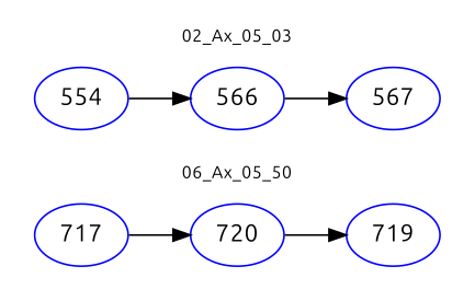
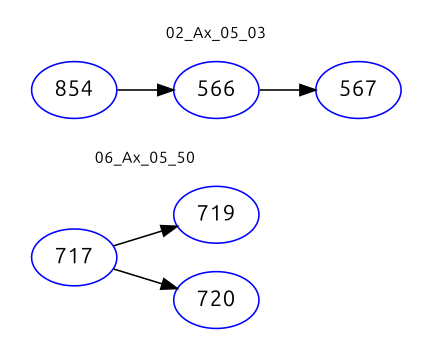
  digraph {
    fontname=Ubuntu
    rankdir=LR
    node [color=blue fontname=Ubuntu]
    edge [color=black fontname=Ubuntu]
    n1 [label=717]
    n2 [label=720]
    n3 [label=719]
    n4 [label=566]
-   n5 [label=554]
+   n5 [label=854]
    n6 [label=567]
    subgraph cluster_1 {
      color=white
      fontsize=10
      label="06_Ax_05_50"
      n1
      n2
      n3
    }
    subgraph cluster_2 {
      color=white
      fontsize=10
      label="02_Ax_05_03"
      n4
      n5
      n6
    }
    n1 -> n2
-   n2 -> n3
+   n1 -> n3
    n4 -> n6
    n5 -> n4
  }
